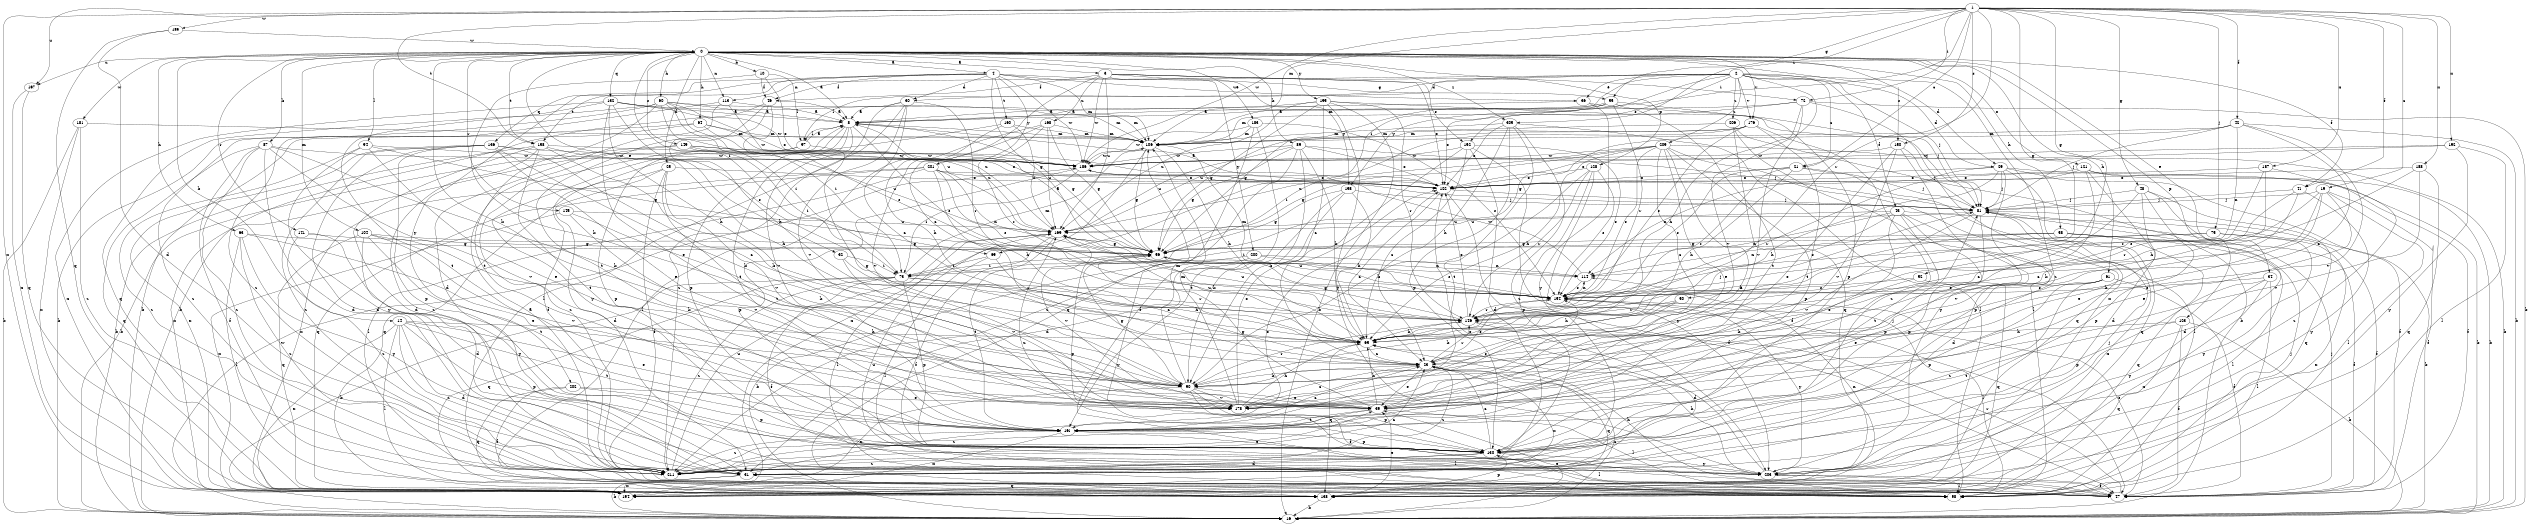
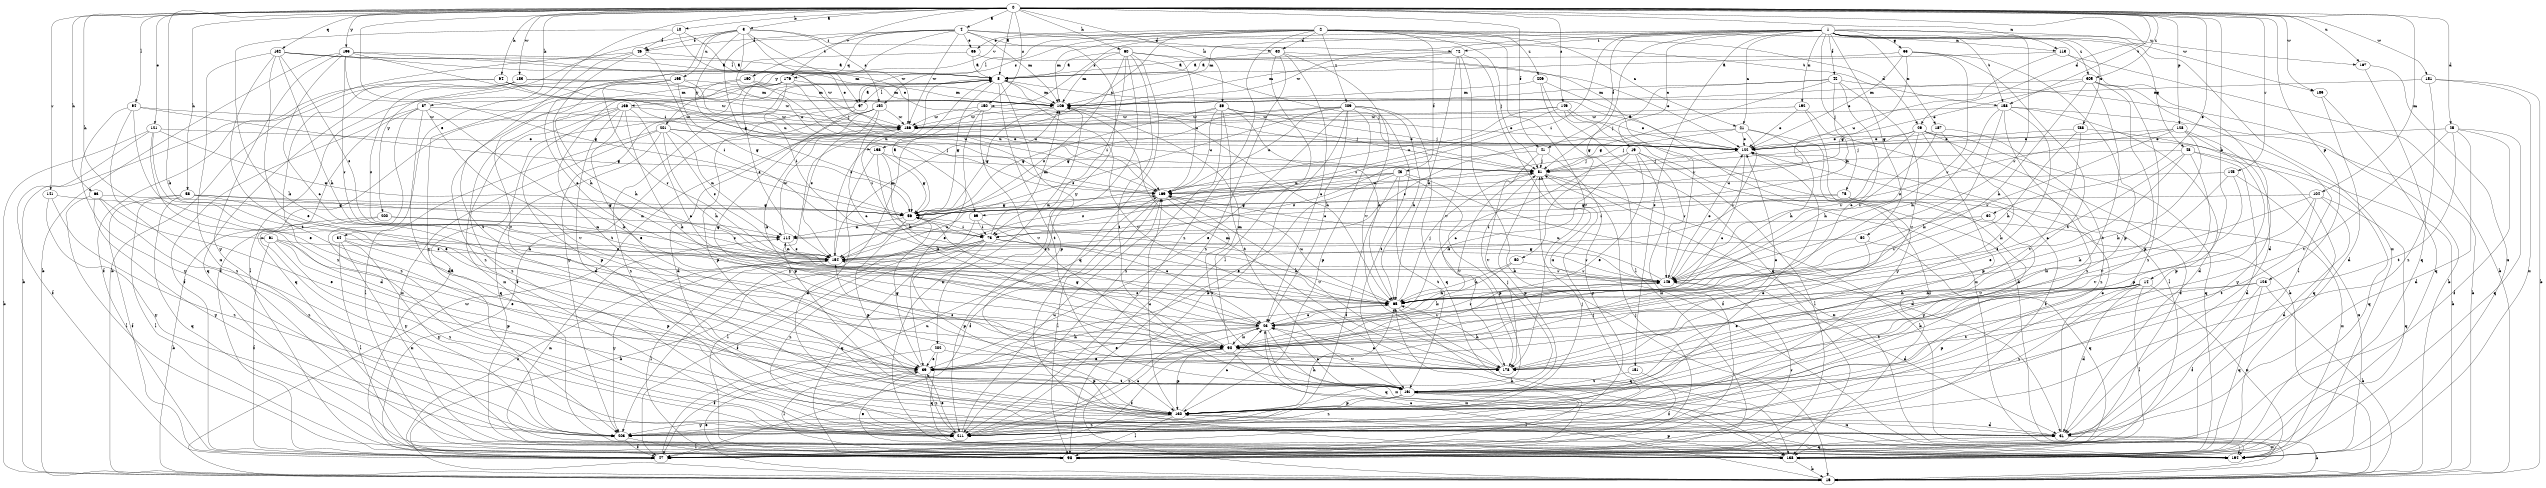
  strict digraph {
    0
    3
    4
    8
    10
    14
    25
    29
    32
    34
    41
    58
    60
    61
    63
    64
    69
    n18 [label=89]
    87
    90
    94
    104
    113
    121
    123
    128
    132
    141
    145
    149
    150
    158
    167
    176
    181
    183
    185
    195
    n39 [label=305]
    72
    186
    152
    198
    23
    46
    122
    168
    169
    200
    55
    106
    30
    36
    56
    136
    160
    201
    202
    97
    178
    130
    154
    161
    203
    194
    211
    31
    39
    65
    98
    47
    138
    146
    81
    16
    73
    114
    1
    19
    21
    42
    48
    50
    52
    75
+   151
    187
-   188
+   188 [label=488]
    192
    2
    43
    206
    209
    0 -> 3 [label=a]
    0 -> 4 [label=a]
    0 -> 8 [label=a]
    0 -> 10 [label=b]
    0 -> 14 [label=b]
    0 -> 25 [label=d]
    0 -> 29 [label=d]
    0 -> 32 [label=e]
    0 -> 34 [label=e]
    0 -> 41 [label=f]
    0 -> 58 [label=h]
    0 -> 60 [label=h]
    0 -> 61 [label=h]
    0 -> 63 [label=h]
    0 -> 64 [label=h]
    0 -> 69 [label=i]
    0 -> n18 [label=k]
    0 -> 87 [label=k]
    0 -> 90 [label=k]
    0 -> 94 [label=l]
    0 -> 104 [label=m]
    0 -> 113 [label=n]
    0 -> 121 [label=o]
    0 -> 123 [label=p]
    0 -> 128 [label=p]
    0 -> 132 [label=q]
    0 -> 141 [label=r]
    0 -> 145 [label=r]
    0 -> 149 [label=s]
    0 -> 150 [label=s]
    0 -> 158 [label=t]
    0 -> 167 [label=u]
    0 -> 176 [label=v]
    0 -> 181 [label=w]
    0 -> 183 [label=w]
-   185 -> 0 [label=w]
+   0 -> 185 [label=w]
    0 -> 195 [label=y]
    0 -> n39 [label=z]
    3 -> 72 [label=i]
    3 -> 186 [label=w]
    3 -> 152 [label=s]
    3 -> 198 [label=y]
    3 -> 23 [label=c]
    3 -> 46 [label=f]
    3 -> 122 [label=o]
    3 -> 168 [label=u]
    3 -> 169 [label=u]
    3 -> 200 [label=y]
    4 -> 158 [label=t]
    4 -> 186 [label=w]
    4 -> 46 [label=f]
-   4 -> 55 [label=g]
    4 -> 106 [label=m]
    4 -> 30 [label=d]
    4 -> 36 [label=e]
    4 -> 56 [label=g]
    4 -> 136 [label=q]
    4 -> 160 [label=t]
    4 -> 201 [label=y]
    4 -> 202 [label=y]
    8 -> 106 [label=m]
    8 -> 56 [label=g]
    8 -> 97 [label=l]
    8 -> 178 [label=v]
    8 -> 130 [label=p]
    8 -> 154 [label=s]
    8 -> 161 [label=t]
    8 -> 203 [label=y]
    10 -> 90 [label=k]
    10 -> 46 [label=f]
    10 -> 122 [label=o]
    10 -> 97 [label=l]
    14 -> 130 [label=p]
    14 -> 161 [label=t]
    14 -> 194 [label=x]
    14 -> 211 [label=z]
    14 -> 31 [label=d]
    14 -> 39 [label=e]
    14 -> 65 [label=h]
    14 -> 98 [label=l]
    25 -> 122 [label=o]
    25 -> 178 [label=v]
    25 -> 161 [label=t]
    25 -> 31 [label=d]
    25 -> 47 [label=f]
    25 -> 138 [label=q]
    29 -> 122 [label=o]
    29 -> 130 [label=p]
    29 -> 65 [label=h]
    29 -> 47 [label=f]
    29 -> 138 [label=q]
    29 -> 146 [label=r]
    29 -> 81 [label=j]
    29 -> 16 [label=b]
    32 -> 178 [label=v]
    32 -> 146 [label=r]
    32 -> 73 [label=i]
    34 -> 130 [label=p]
    34 -> 154 [label=s]
    34 -> 203 [label=y]
    34 -> 194 [label=x]
    34 -> 98 [label=l]
    41 -> 178 [label=v]
    41 -> 154 [label=s]
    41 -> 203 [label=y]
    41 -> 81 [label=j]
    58 -> 56 [label=g]
    58 -> 65 [label=h]
    58 -> 98 [label=l]
    58 -> 47 [label=f]
    58 -> 138 [label=q]
    58 -> 114 [label=n]
    60 -> 8 [label=a]
    60 -> 122 [label=o]
    60 -> 169 [label=u]
    60 -> 106 [label=m]
    60 -> 154 [label=s]
    60 -> 161 [label=t]
    60 -> 211 [label=z]
    60 -> 138 [label=q]
    60 -> 73 [label=i]
    61 -> 130 [label=p]
    61 -> 154 [label=s]
    61 -> 211 [label=z]
    61 -> 39 [label=e]
    61 -> 47 [label=f]
    63 -> 56 [label=g]
    63 -> 203 [label=y]
    63 -> 211 [label=z]
    63 -> 39 [label=e]
    63 -> 98 [label=l]
    64 -> 186 [label=w]
    64 -> 169 [label=u]
    64 -> 106 [label=m]
    64 -> 211 [label=z]
    64 -> 16 [label=b]
    69 -> 23 [label=c]
    69 -> 98 [label=l]
    69 -> 73 [label=i]
    n18 -> 186 [label=w]
    n18 -> 122 [label=o]
    n18 -> 169 [label=u]
    n18 -> 56 [label=g]
    n18 -> 161 [label=t]
    n18 -> 211 [label=z]
    n18 -> 65 [label=h]
    n18 -> 81 [label=j]
    87 -> 90 [label=k]
    87 -> 186 [label=w]
    87 -> 178 [label=v]
    87 -> 211 [label=z]
    87 -> 31 [label=d]
    87 -> 47 [label=f]
    87 -> 138 [label=q]
    90 -> 106 [label=m]
    90 -> 56 [label=g]
    90 -> 178 [label=v]
    90 -> 130 [label=p]
    90 -> 194 [label=x]
    90 -> 39 [label=e]
    90 -> 47 [label=f]
    90 -> 146 [label=r]
    94 -> 186 [label=w]
    94 -> 56 [label=g]
    94 -> 203 [label=y]
    94 -> 211 [label=z]
    94 -> 39 [label=e]
    104 -> 90 [label=k]
    104 -> 56 [label=g]
    104 -> 178 [label=v]
    104 -> 161 [label=t]
    104 -> 31 [label=d]
    104 -> 138 [label=q]
    113 -> 8 [label=a]
    113 -> 169 [label=u]
    113 -> 31 [label=d]
    113 -> 16 [label=b]
    121 -> 122 [label=o]
    121 -> 31 [label=d]
    121 -> 39 [label=e]
    121 -> 47 [label=f]
    121 -> 16 [label=b]
    121 -> 114 [label=n]
    123 -> 161 [label=t]
    123 -> 65 [label=h]
    123 -> 47 [label=f]
    123 -> 138 [label=q]
    123 -> 16 [label=b]
    128 -> 90 [label=k]
    128 -> 122 [label=o]
    128 -> 130 [label=p]
    128 -> 154 [label=s]
    128 -> 203 [label=y]
    128 -> 146 [label=r]
    132 -> 8 [label=a]
    132 -> 186 [label=w]
    132 -> 106 [label=m]
    132 -> 154 [label=s]
    132 -> 161 [label=t]
    132 -> 194 [label=x]
    132 -> 39 [label=e]
    132 -> 65 [label=h]
    141 -> 56 [label=g]
    141 -> 203 [label=y]
    141 -> 211 [label=z]
    145 -> 90 [label=k]
    145 -> 169 [label=u]
    145 -> 178 [label=v]
    145 -> 194 [label=x]
    149 -> 186 [label=w]
    149 -> 122 [label=o]
    149 -> 169 [label=u]
    149 -> 194 [label=x]
    149 -> 16 [label=b]
    149 -> 73 [label=i]
    150 -> 186 [label=w]
    150 -> 178 [label=v]
    150 -> 203 [label=y]
    150 -> 39 [label=e]
    150 -> 81 [label=j]
    158 -> 90 [label=k]
    158 -> 186 [label=w]
    158 -> 161 [label=t]
    158 -> 211 [label=z]
    158 -> 31 [label=d]
    158 -> 65 [label=h]
    158 -> 16 [label=b]
    167 -> 194 [label=x]
    167 -> 138 [label=q]
    176 -> 169 [label=u]
    176 -> 106 [label=m]
    176 -> 154 [label=s]
    176 -> 161 [label=t]
    176 -> 211 [label=z]
    176 -> 73 [label=i]
    181 -> 106 [label=m]
    181 -> 194 [label=x]
    181 -> 211 [label=z]
    181 -> 16 [label=b]
    183 -> 186 [label=w]
    183 -> 106 [label=m]
    183 -> 154 [label=s]
    183 -> 47 [label=f]
    183 -> 138 [label=q]
    185 -> 31 [label=d]
    185 -> 138 [label=q]
    195 -> 8 [label=a]
    195 -> 23 [label=c]
    195 -> 169 [label=u]
    195 -> 56 [label=g]
    195 -> 203 [label=y]
    195 -> 146 [label=r]
    195 -> 81 [label=j]
    195 -> 16 [label=b]
    n39 -> 122 [label=o]
    n39 -> 106 [label=m]
    n39 -> 130 [label=p]
    n39 -> 161 [label=t]
    n39 -> 211 [label=z]
    n39 -> 65 [label=h]
    n39 -> 98 [label=l]
    72 -> 8 [label=a]
    72 -> 106 [label=m]
    72 -> 178 [label=v]
    72 -> 194 [label=x]
    72 -> 65 [label=h]
    72 -> 16 [label=b]
    186 -> 122 [label=o]
    186 -> 130 [label=p]
    186 -> 73 [label=i]
    152 -> 90 [label=k]
    152 -> 186 [label=w]
    152 -> 23 [label=c]
    152 -> 154 [label=s]
    152 -> 31 [label=d]
    152 -> 47 [label=f]
    198 -> 90 [label=k]
    198 -> 56 [label=g]
    198 -> 31 [label=d]
    198 -> 65 [label=h]
    198 -> 81 [label=j]
    23 -> 90 [label=k]
    23 -> 154 [label=s]
    23 -> 194 [label=x]
    23 -> 211 [label=z]
    23 -> 39 [label=e]
    23 -> 138 [label=q]
    23 -> 146 [label=r]
    46 -> 8 [label=a]
    46 -> 161 [label=t]
    46 -> 65 [label=h]
    46 -> 16 [label=b]
    46 -> 73 [label=i]
    122 -> 8 [label=a]
    122 -> 23 [label=c]
    122 -> 47 [label=f]
    122 -> 81 [label=j]
    168 -> 169 [label=u]
    168 -> 106 [label=m]
    168 -> 56 [label=g]
    168 -> 178 [label=v]
    168 -> 98 [label=l]
    168 -> 146 [label=r]
    169 -> 56 [label=g]
    169 -> 178 [label=v]
    169 -> 161 [label=t]
    169 -> 98 [label=l]
    169 -> 47 [label=f]
    200 -> 154 [label=s]
    200 -> 203 [label=y]
    200 -> 16 [label=b]
    200 -> 114 [label=n]
    55 -> 8 [label=a]
    55 -> 122 [label=o]
    55 -> 56 [label=g]
    55 -> 130 [label=p]
    55 -> 161 [label=t]
    55 -> 146 [label=r]
    106 -> 186 [label=w]
    106 -> 56 [label=g]
    106 -> 194 [label=x]
    106 -> 65 [label=h]
    30 -> 8 [label=a]
    30 -> 23 [label=c]
    30 -> 178 [label=v]
    30 -> 211 [label=z]
    30 -> 98 [label=l]
    30 -> 146 [label=r]
    36 -> 8 [label=a]
    36 -> 203 [label=y]
    36 -> 81 [label=j]
    56 -> 8 [label=a]
    56 -> 130 [label=p]
    56 -> 73 [label=i]
    56 -> 114 [label=n]
    136 -> 90 [label=k]
    136 -> 186 [label=w]
    136 -> 23 [label=c]
    136 -> 130 [label=p]
    136 -> 194 [label=x]
    136 -> 211 [label=z]
    136 -> 31 [label=d]
    136 -> 39 [label=e]
    160 -> 169 [label=u]
    160 -> 106 [label=m]
    160 -> 65 [label=h]
    160 -> 47 [label=f]
    201 -> 122 [label=o]
    201 -> 154 [label=s]
    201 -> 194 [label=x]
    201 -> 65 [label=h]
    201 -> 98 [label=l]
    201 -> 138 [label=q]
    201 -> 81 [label=j]
    201 -> 114 [label=n]
    202 -> 130 [label=p]
    202 -> 39 [label=e]
    202 -> 47 [label=f]
    202 -> 138 [label=q]
    97 -> 8 [label=a]
    97 -> 90 [label=g]
    97 -> 130 [label=p]
    97 -> 211 [label=z]
    178 -> 23 [label=c]
    178 -> 122 [label=o]
    178 -> 106 [label=m]
    178 -> 154 [label=s]
    178 -> 65 [label=h]
    130 -> 23 [label=c]
    130 -> 169 [label=u]
    130 -> 203 [label=y]
    130 -> 211 [label=z]
    130 -> 31 [label=d]
    130 -> 98 [label=l]
    154 -> 169 [label=u]
    154 -> 106 [label=m]
    154 -> 203 [label=y]
    154 -> 98 [label=l]
    154 -> 146 [label=r]
    154 -> 114 [label=n]
    161 -> 23 [label=c]
    161 -> 130 [label=p]
    161 -> 194 [label=x]
    161 -> 211 [label=z]
    161 -> 98 [label=l]
    161 -> 81 [label=j]
    203 -> 122 [label=o]
    203 -> 65 [label=h]
    203 -> 98 [label=l]
    203 -> 47 [label=f]
    203 -> 81 [label=j]
    194 -> 114 [label=n]
    211 -> 23 [label=c]
    211 -> 169 [label=u]
    211 -> 39 [label=e]
    31 -> 122 [label=o]
    31 -> 194 [label=x]
    31 -> 138 [label=q]
    31 -> 16 [label=b]
    39 -> 56 [label=g]
    39 -> 161 [label=t]
    39 -> 211 [label=z]
    39 -> 65 [label=h]
    39 -> 98 [label=l]
    65 -> 23 [label=c]
    65 -> 169 [label=u]
    65 -> 138 [label=q]
    65 -> 81 [label=j]
    98 -> 65 [label=h]
    98 -> 81 [label=j]
    47 -> 8 [label=a]
    47 -> 169 [label=u]
    47 -> 154 [label=s]
    47 -> 146 [label=r]
    47 -> 81 [label=j]
    138 -> 130 [label=p]
    138 -> 39 [label=e]
    138 -> 16 [label=b]
    146 -> 122 [label=o]
    146 -> 169 [label=u]
    146 -> 56 [label=g]
    146 -> 31 [label=d]
    146 -> 65 [label=h]
    81 -> 169 [label=u]
    81 -> 178 [label=v]
    81 -> 130 [label=p]
    81 -> 194 [label=x]
    81 -> 16 [label=b]
    16 -> 186 [label=w]
    16 -> 23 [label=c]
    16 -> 39 [label=e]
    73 -> 106 [label=m]
    73 -> 130 [label=p]
    73 -> 211 [label=z]
    73 -> 65 [label=h]
    73 -> 47 [label=f]
    73 -> 138 [label=q]
    73 -> 146 [label=r]
    73 -> 16 [label=b]
    114 -> 186 [label=w]
    114 -> 154 [label=s]
    1 -> 41 [label=f]
    1 -> 69 [label=i]
    1 -> 150 [label=s]
    1 -> 158 [label=t]
    1 -> 167 [label=u]
    1 -> 185 [label=w]
    1 -> n39 [label=z]
    1 -> 72 [label=i]
    1 -> 186 [label=w]
    1 -> 55 [label=g]
    1 -> 106 [label=m]
    1 -> 194 [label=x]
    1 -> 146 [label=r]
    1 -> 19 [label=c]
    1 -> 21 [label=c]
    1 -> 42 [label=f]
    1 -> 48 [label=g]
    1 -> 50 [label=g]
    1 -> 52 [label=g]
    1 -> 75 [label=j]
+   1 -> 151 [label=s]
    1 -> 187 [label=x]
    1 -> 188 [label=x]
    1 -> 192 [label=x]
    19 -> 90 [label=k]
    19 -> 23 [label=c]
    19 -> 39 [label=e]
    19 -> 98 [label=l]
    19 -> 47 [label=f]
    19 -> 146 [label=r]
    19 -> 81 [label=j]
    21 -> 122 [label=o]
    21 -> 154 [label=s]
    21 -> 65 [label=h]
    21 -> 98 [label=l]
    21 -> 146 [label=r]
    21 -> 81 [label=j]
    42 -> 23 [label=c]
    42 -> 106 [label=m]
    42 -> 56 [label=g]
    42 -> 178 [label=v]
    42 -> 81 [label=j]
    42 -> 16 [label=b]
    42 -> 114 [label=n]
    48 -> 23 [label=c]
    48 -> 130 [label=p]
    48 -> 31 [label=d]
    48 -> 39 [label=e]
    48 -> 138 [label=q]
    48 -> 81 [label=j]
    50 -> 90 [label=k]
    50 -> 65 [label=h]
    50 -> 146 [label=r]
    52 -> 90 [label=k]
    52 -> 154 [label=s]
    52 -> 138 [label=q]
    75 -> 56 [label=g]
    75 -> 203 [label=y]
    75 -> 194 [label=x]
    75 -> 73 [label=i]
+   151 -> 161 [label=t]
+   151 -> 47 [label=f]
    187 -> 90 [label=k]
    187 -> 122 [label=o]
    187 -> 211 [label=z]
    187 -> 146 [label=r]
    188 -> 122 [label=o]
    188 -> 178 [label=v]
    188 -> 65 [label=h]
    188 -> 138 [label=q]
    192 -> 186 [label=w]
    192 -> 122 [label=o]
    192 -> 203 [label=y]
    192 -> 98 [label=l]
    2 -> 29 [label=d]
    2 -> 113 [label=n]
    2 -> 176 [label=v]
    2 -> 152 [label=s]
    2 -> 198 [label=y]
    2 -> 106 [label=m]
    2 -> 30 [label=d]
    2 -> 36 [label=e]
    2 -> 97 [label=l]
    2 -> 178 [label=v]
    2 -> 211 [label=z]
    2 -> 81 [label=j]
    2 -> 21 [label=c]
    2 -> 43 [label=f]
    2 -> 206 [label=z]
    2 -> 209 [label=z]
    43 -> 169 [label=u]
    43 -> 130 [label=p]
    43 -> 154 [label=s]
    43 -> 161 [label=t]
    43 -> 31 [label=d]
    43 -> 39 [label=e]
    43 -> 47 [label=f]
    43 -> 114 [label=n]
    206 -> 106 [label=m]
    206 -> 98 [label=l]
    206 -> 138 [label=q]
    206 -> 16 [label=b]
    209 -> 186 [label=w]
    209 -> 23 [label=c]
    209 -> 169 [label=u]
    209 -> 56 [label=g]
    209 -> 130 [label=p]
    209 -> 154 [label=s]
    209 -> 161 [label=t]
    209 -> 39 [label=e]
    209 -> 65 [label=h]
    209 -> 138 [label=q]
    209 -> 16 [label=b]
  }
